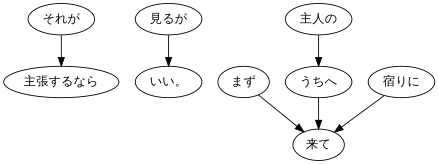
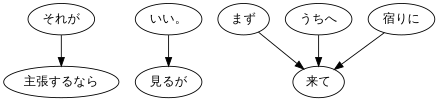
  digraph {
    n1 [label="それが"]
    n2 [label="主張するなら"]
    n3 [label="見るが"]
    n4 [label="いい。"]
    n5 [label="まず"]
    n6 [label="来て"]
-   n7 [label="主人の"]
    n8 [label="うちへ"]
    n9 [label="宿りに"]
    n1 -> n2
-   n3 -> n4
+   n4 -> n3
    n5 -> n6
-   n7 -> n8
    n8 -> n6
    n9 -> n6
  }
